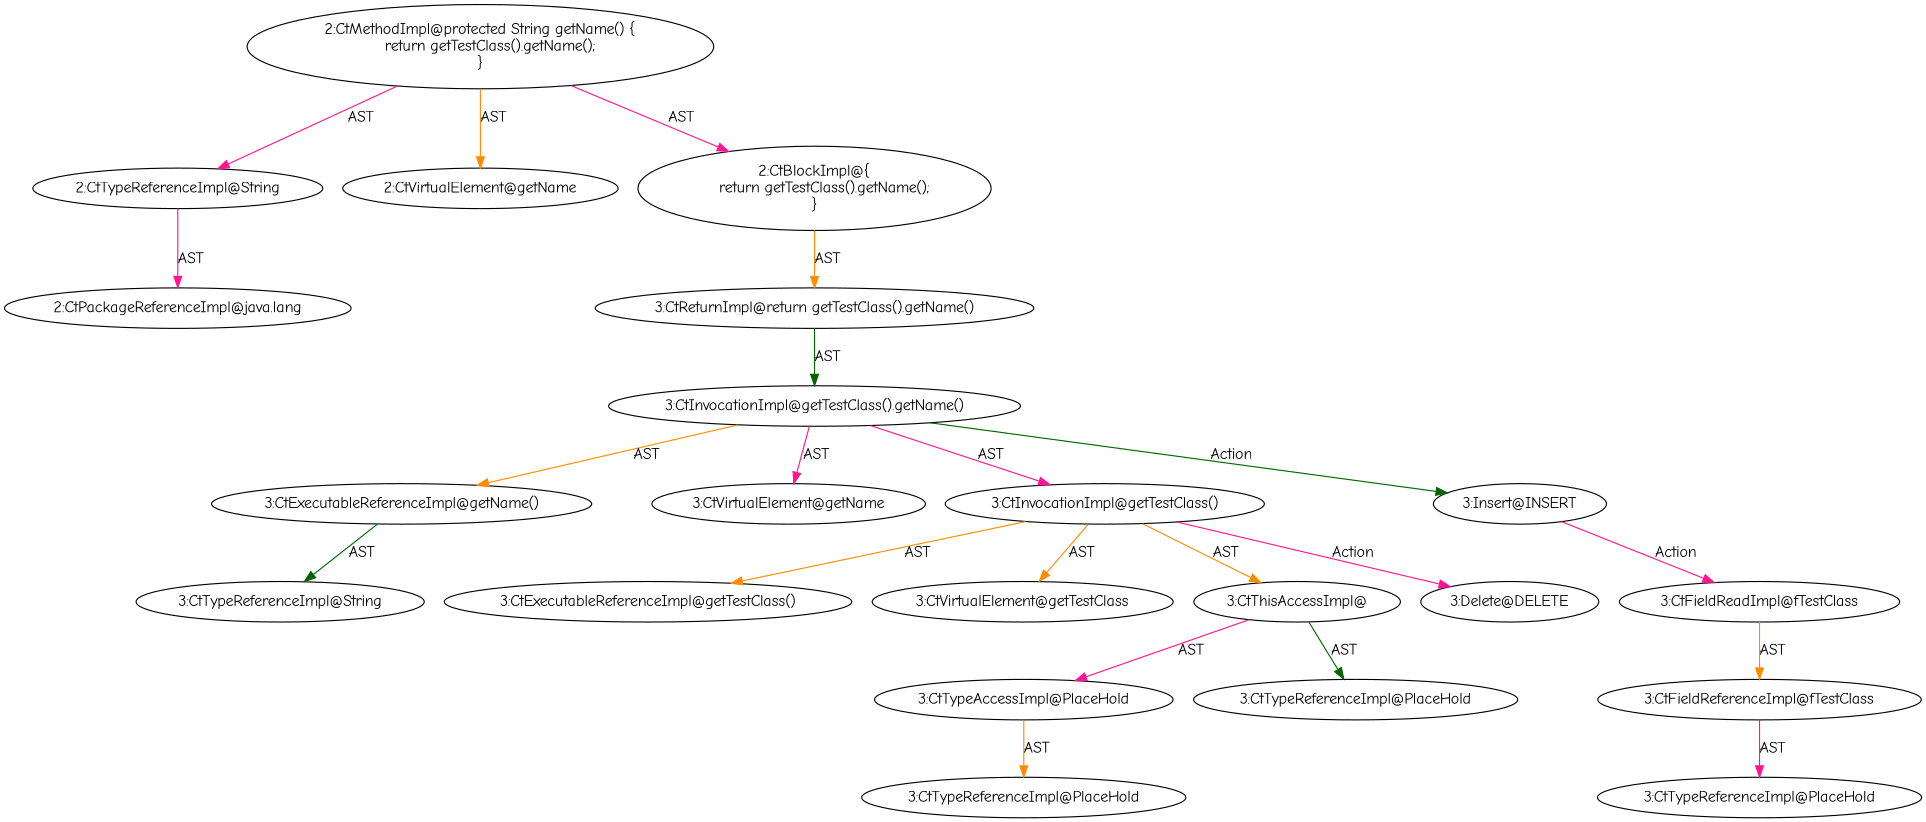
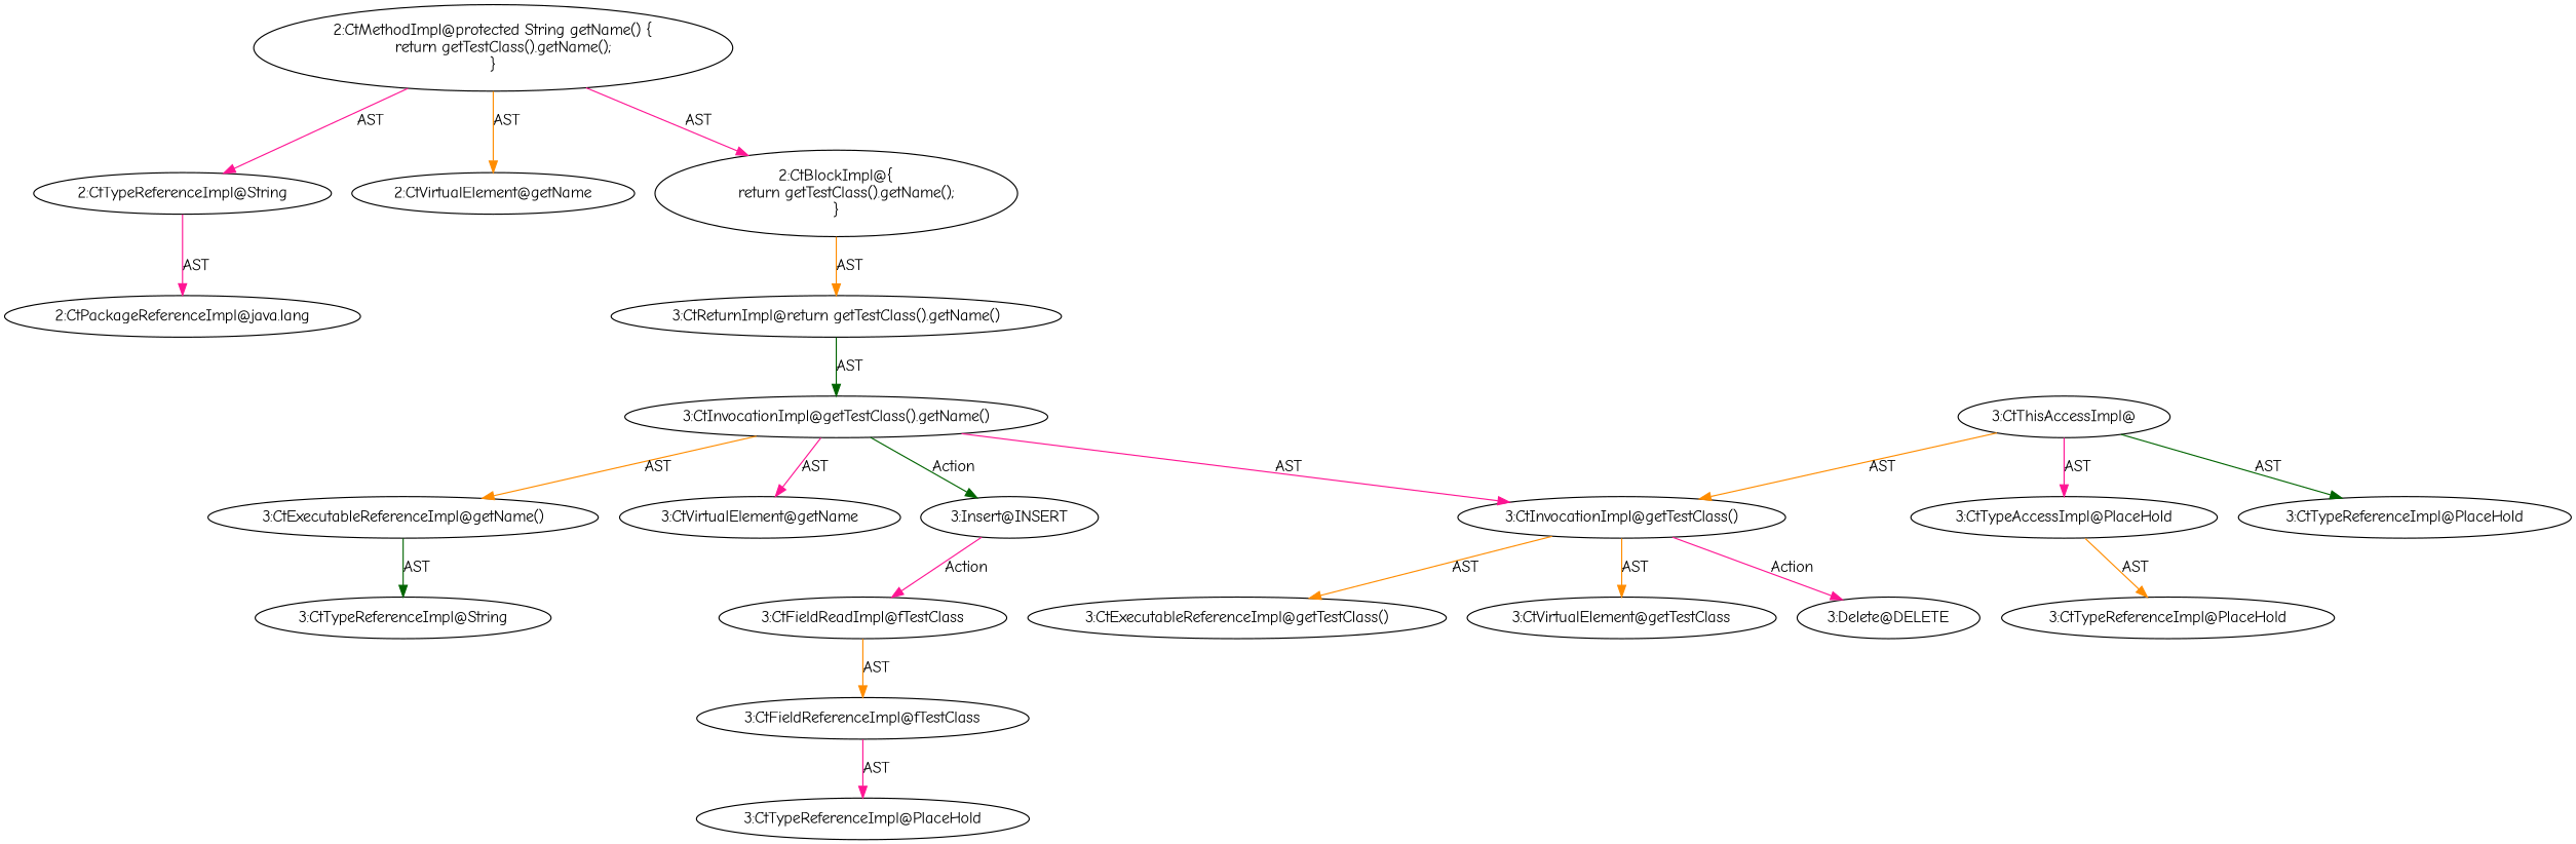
  digraph {
    fontname="Comic Neue"
    node [fontname="Comic Neue" shape=ellipse]
    edge [color=deeppink fontname="Comic Neue"]
    n1 [label="2:CtTypeReferenceImpl@String"]
    n2 [label="2:CtPackageReferenceImpl@java.lang"]
    n3 [label="2:CtVirtualElement@getName"]
    n4 [label="3:CtExecutableReferenceImpl@getName()"]
    n5 [label="3:CtTypeReferenceImpl@String"]
    n6 [label="3:CtVirtualElement@getName"]
    n7 [label="3:CtExecutableReferenceImpl@getTestClass()"]
    n8 [label="3:CtVirtualElement@getTestClass"]
    n9 [label="3:CtTypeAccessImpl@PlaceHold"]
    n10 [label="3:CtTypeReferenceImpl@PlaceHold"]
    n11 [label="3:CtThisAccessImpl@"]
    n12 [label="3:CtTypeReferenceImpl@PlaceHold"]
    n13 [label="3:CtInvocationImpl@getTestClass()"]
    n14 [label="3:Delete@DELETE"]
    n15 [label="3:CtInvocationImpl@getTestClass().getName()"]
    n16 [label="3:Insert@INSERT"]
    n17 [label="3:CtFieldReadImpl@fTestClass"]
    n18 [label="3:CtReturnImpl@return getTestClass().getName()"]
    n19 [label="2:CtBlockImpl@\{\n    return getTestClass().getName();\n\}"]
    n20 [label="2:CtMethodImpl@protected String getName() \{\n    return getTestClass().getName();\n\}"]
    n21 [label="3:CtFieldReferenceImpl@fTestClass"]
    n22 [label="3:CtTypeReferenceImpl@PlaceHold"]
    n1 -> n2 [label=AST]
    n4 -> n5 [color=darkgreen label=AST]
    n9 -> n10 [color=darkorange label=AST]
    n11 -> n9 [label=AST]
    n11 -> n12 [color=darkgreen label=AST]
    n13 -> n7 [color=darkorange label=AST]
    n13 -> n8 [color=darkorange label=AST]
-   n13 -> n11 [color=darkorange label=AST]
+   n11 -> n13 [color=darkorange label=AST]
    n13 -> n14 [label=Action]
    n15 -> n4 [color=darkorange label=AST]
    n15 -> n6 [label=AST]
    n15 -> n13 [label=AST]
    n15 -> n16 [color=darkgreen label=Action]
    n16 -> n17 [label=Action]
    n17 -> n21 [color=darkorange label=AST]
    n18 -> n15 [color=darkgreen label=AST]
    n19 -> n18 [color=darkorange label=AST]
    n20 -> n1 [label=AST]
    n20 -> n3 [color=darkorange label=AST]
    n20 -> n19 [label=AST]
    n21 -> n22 [label=AST]
  }
